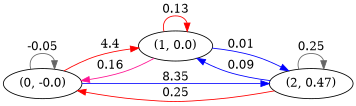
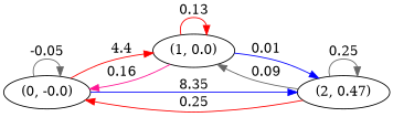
  digraph {
    rankdir=LR
    edge [color=red]
    n1 [label="(0, -0.0)"]
    n2 [label="(1, 0.0)"]
    n3 [label="(2, 0.47)"]
    n1 -> n1 [color=gray40 label=-0.05]
    n1 -> n2 [label=4.4]
    n1 -> n3 [color=blue label=8.35]
    n2 -> n1 [color=deeppink label=0.16]
    n2 -> n2 [label=0.13]
    n2 -> n3 [color=blue label=0.01]
    n3 -> n1 [label=0.25]
-   n3 -> n2 [color=blue label=0.09]
+   n3 -> n2 [color=gray40 label=0.09]
    n3 -> n3 [color=gray40 label=0.25]
  }
